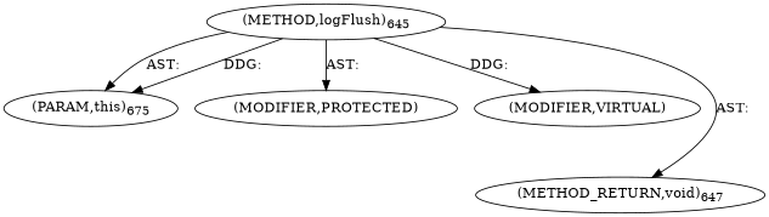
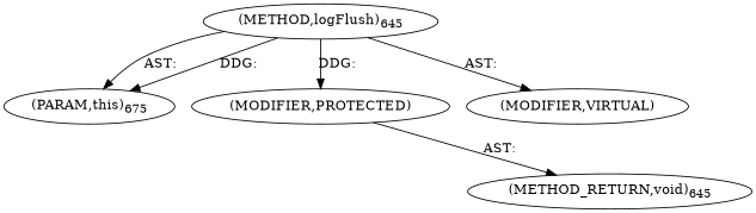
  digraph {
    n1 [label=<(METHOD,logFlush)<SUB>645</SUB>>]
    n2 [label=<(PARAM,this)<SUB>675</SUB>>]
    n3 [label=<(MODIFIER,PROTECTED)>]
    n4 [label=<(MODIFIER,VIRTUAL)>]
-   n5 [label=<(METHOD_RETURN,void)<SUB>647</SUB>>]
+   n5 [label=<(METHOD_RETURN,void)<SUB>645</SUB>>]
    n1 -> n2 [label="AST: "]
    n1 -> n2 [label="DDG: "]
-   n1 -> n3 [label="AST: "]
-   n1 -> n4 [label="DDG: "]
-   n1 -> n5 [label="AST: "]
+   n1 -> n3 [label="DDG: "]
+   n1 -> n4 [label="AST: "]
+   n3 -> n5 [label="AST: "]
  }
